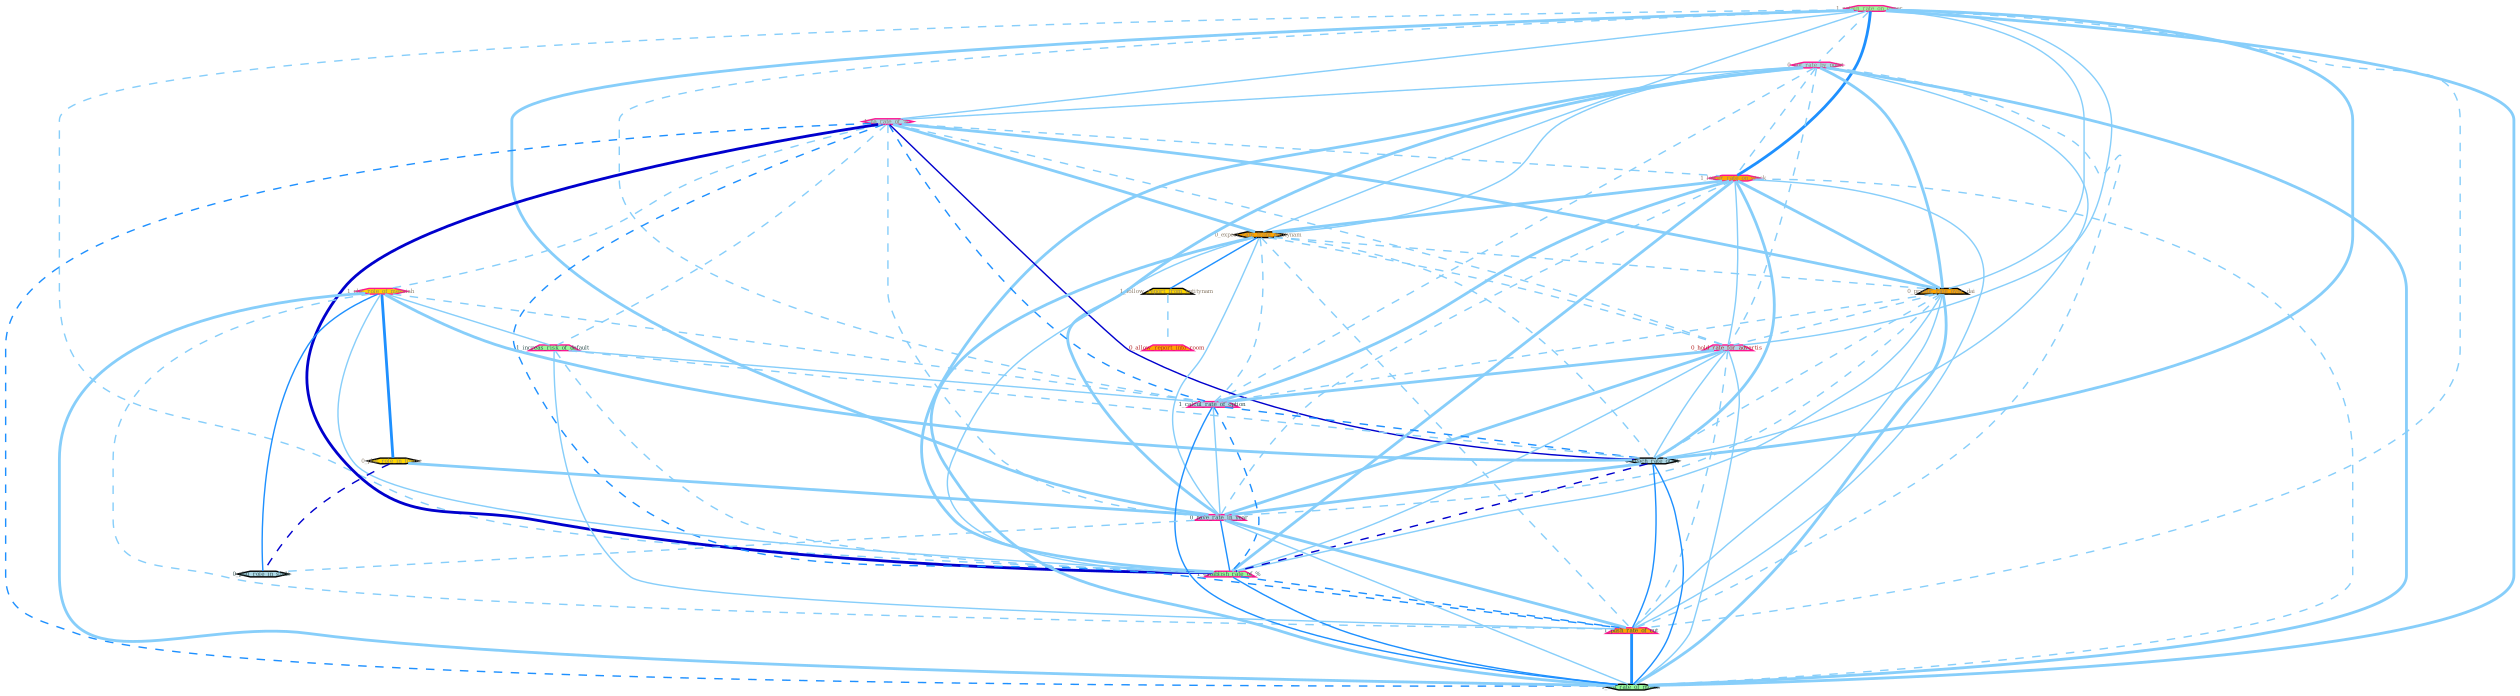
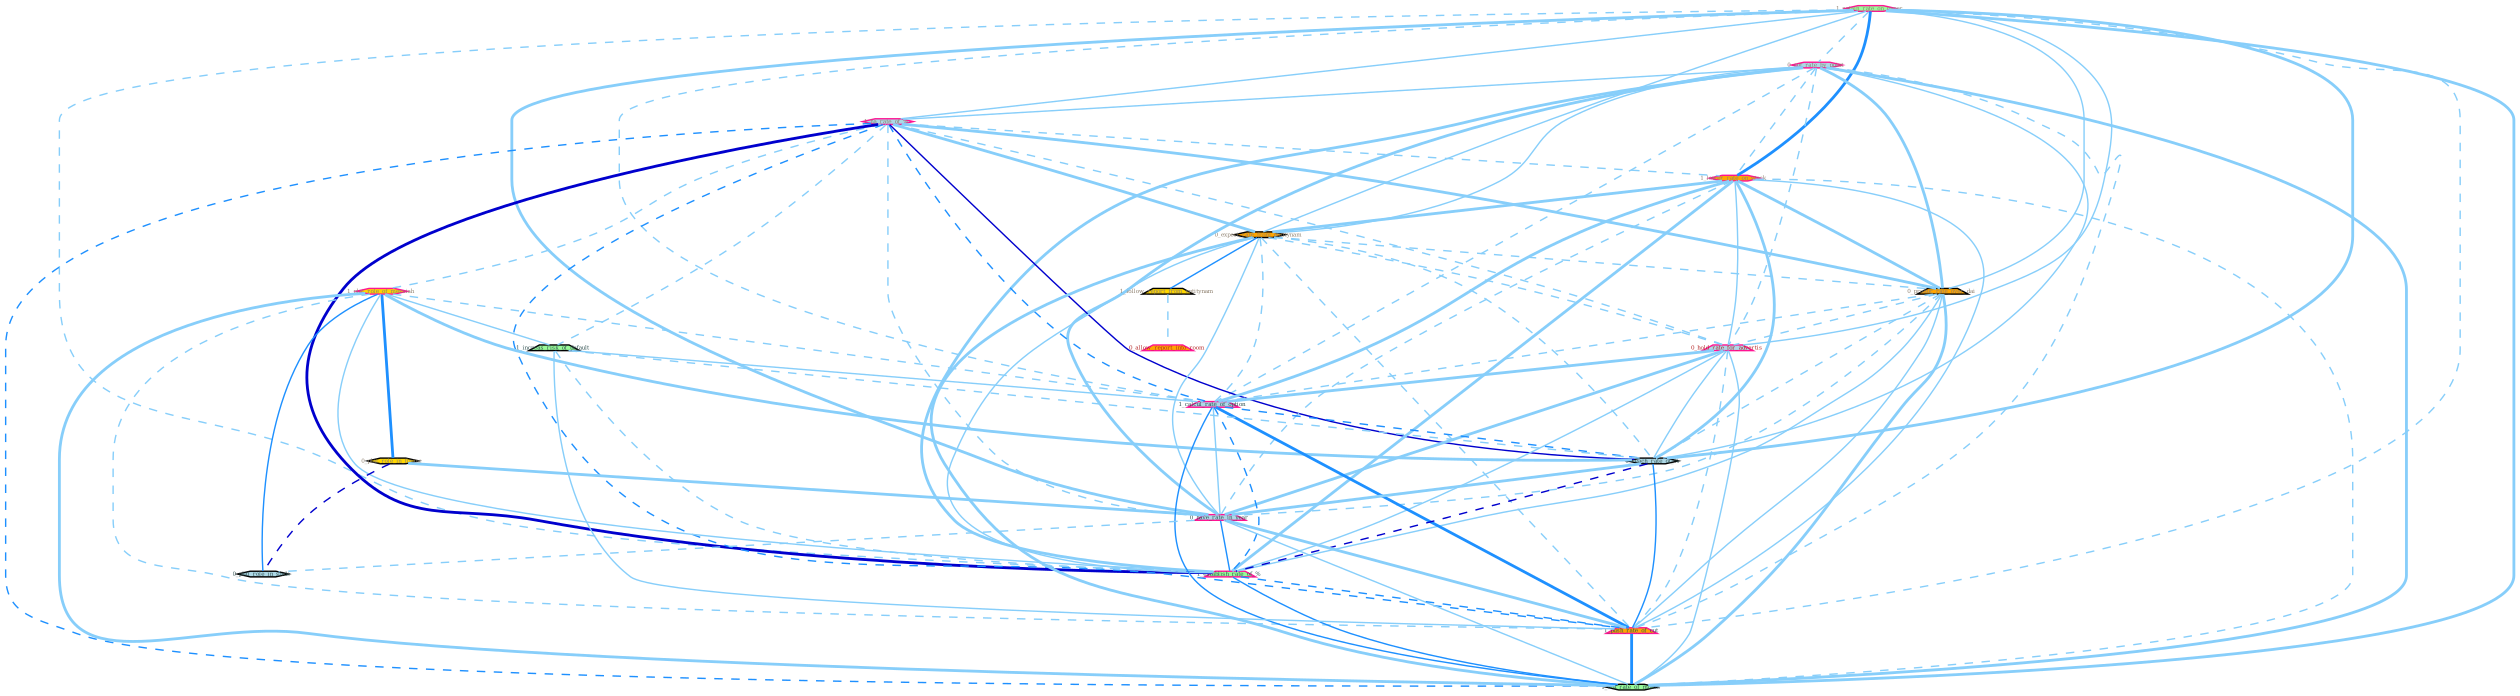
  graph {
    node [color=deeppink fillcolor=lightblue fixedsize=true fontcolor="#8b7d6b" fontsize=4 shape=hexagon style=filled]
    edge [color="#87cefa" style=dashed w=1]
    "1_retain_rate_on_paper " [fillcolor=palegreen height=.06 width=.5]
    "0_cut_rate_by_point " [height=.06 width=.5]
    "1_ha_rate_of_% " [height=.06 width=.5]
    "1_plai_role_of_messiah " [fillcolor=gold height=.06 width=.5]
    "1_lower_rate_on_stock " [fillcolor=orange height=.06 width=.5]
    "0_expect_rate_from_entitynam " [color=black fillcolor=orange height=.06 width=.5]
    "1_follow_report_from_entitynam " [color=black fillcolor=gold height=.06 shape=trapezium width=.5]
    "0_plai_role_in_financ " [color=black fillcolor=gold height=.06 width=.5]
    "0_produc_rate_over_dai " [color=black fillcolor=orange height=.06 shape=trapezium width=.5]
    "0_allow_report_into_room " [fillcolor=orange fontcolor="#b22222" height=.06 shape=trapezium width=.5]
    "0_hold_rate_for_advertis " [fontcolor="#b22222" height=.06 shape=trapezium width=.5]
    "1_calcul_rate_of_option " [fontcolor="#2f4f4f" height=.06 shape=trapezium width=.5]
    n13 [color=black fontcolor="#2f4f4f" height=.06 label="6_reach_rate_of_%" width=.5]
    "0_have_rate_in_year " [fontcolor="#2f4f4f" height=.06 shape=trapezium width=.5]
    "1_establish_rate_of_% " [fillcolor=palegreen fontcolor="#2f4f4f" height=.06 shape=trapezium width=.5]
    n16 [fillcolor=orange fontcolor="#2f4f4f" height=.06 label="1_push_rate_of_cut" shape=trapezium width=.5]
    "1_wa_rate_of_month " [color=black fillcolor=palegreen fontcolor="#2f4f4f" height=.06 width=.5]
-   "1_increas_risk_of_default " [fillcolor=palegreen fontcolor="#2f4f4f" height=.06 shape=trapezium width=.5]
+   "1_increas_risk_of_default " [color=black fillcolor=palegreen fontcolor="#2f4f4f" height=.06 shape=trapezium width=.5]
    "0_plai_role_in_slide " [color=black fontcolor="#2f4f4f" height=.06 width=.5]
    subgraph sub_1 {
      "1_retain_rate_on_paper "
      "0_cut_rate_by_point "
      "1_ha_rate_of_% "
      "1_plai_role_of_messiah "
      "1_lower_rate_on_stock "
      "0_expect_rate_from_entitynam "
      "1_follow_report_from_entitynam "
      "0_plai_role_in_financ "
      "0_produc_rate_over_dai "
    }
    subgraph sub_2 {
      "0_allow_report_into_room "
      "0_hold_rate_for_advertis "
    }
    "1_retain_rate_on_paper " -- "0_cut_rate_by_point "
    "1_retain_rate_on_paper " -- "1_ha_rate_of_% " [style=solid]
    "1_retain_rate_on_paper " -- "1_lower_rate_on_stock " [color="#1e90ff" style=bold w=2]
    "1_retain_rate_on_paper " -- "0_expect_rate_from_entitynam " [style=solid]
    "1_retain_rate_on_paper " -- "0_produc_rate_over_dai " [style=solid]
    "1_retain_rate_on_paper " -- "0_hold_rate_for_advertis " [style=solid]
    "1_retain_rate_on_paper " -- "1_calcul_rate_of_option "
    "1_retain_rate_on_paper " -- n13 [style=bold]
    "1_retain_rate_on_paper " -- "0_have_rate_in_year " [style=bold]
    "1_retain_rate_on_paper " -- "1_establish_rate_of_% "
    "1_retain_rate_on_paper " -- n16
    "1_retain_rate_on_paper " -- "1_wa_rate_of_month " [style=bold]
    "0_cut_rate_by_point " -- "1_ha_rate_of_% " [style=solid]
    "0_cut_rate_by_point " -- "1_lower_rate_on_stock "
    "0_cut_rate_by_point " -- "0_expect_rate_from_entitynam " [style=solid]
    "0_cut_rate_by_point " -- "0_produc_rate_over_dai " [style=bold]
    "0_cut_rate_by_point " -- "0_hold_rate_for_advertis "
    "0_cut_rate_by_point " -- "1_calcul_rate_of_option "
    "0_cut_rate_by_point " -- n13 [style=solid]
    "0_cut_rate_by_point " -- "0_have_rate_in_year " [style=bold]
    "0_cut_rate_by_point " -- "1_establish_rate_of_% " [style=bold]
    "0_cut_rate_by_point " -- n16
    "0_cut_rate_by_point " -- "1_wa_rate_of_month " [style=bold]
    "1_ha_rate_of_% " -- "1_plai_role_of_messiah "
    "1_ha_rate_of_% " -- "1_lower_rate_on_stock "
    "1_ha_rate_of_% " -- "0_expect_rate_from_entitynam " [style=bold]
    "1_ha_rate_of_% " -- "0_produc_rate_over_dai " [style=bold]
    "1_ha_rate_of_% " -- "0_hold_rate_for_advertis "
    "1_ha_rate_of_% " -- "1_calcul_rate_of_option " [color="#1e90ff" w=2]
    "1_ha_rate_of_% " -- n13 [color="#0000cd" style=solid w=3]
    "1_ha_rate_of_% " -- "0_have_rate_in_year "
    "1_ha_rate_of_% " -- "1_establish_rate_of_% " [color="#0000cd" style=bold w=3]
    "1_ha_rate_of_% " -- n16 [color="#1e90ff" w=2]
    "1_ha_rate_of_% " -- "1_wa_rate_of_month " [color="#1e90ff" w=2]
    "1_ha_rate_of_% " -- "1_increas_risk_of_default "
    "1_plai_role_of_messiah " -- "0_plai_role_in_financ " [color="#1e90ff" style=bold w=2]
    "1_plai_role_of_messiah " -- "1_calcul_rate_of_option "
    "1_plai_role_of_messiah " -- n13 [style=bold]
    "1_plai_role_of_messiah " -- "1_establish_rate_of_% " [style=solid]
    "1_plai_role_of_messiah " -- n16
    "1_plai_role_of_messiah " -- "1_wa_rate_of_month " [style=bold]
    "1_plai_role_of_messiah " -- "1_increas_risk_of_default " [style=solid]
    "1_plai_role_of_messiah " -- "0_plai_role_in_slide " [color="#1e90ff" style=solid w=2]
    "1_lower_rate_on_stock " -- "0_expect_rate_from_entitynam " [style=bold]
    "1_lower_rate_on_stock " -- "0_produc_rate_over_dai " [style=bold]
    "1_lower_rate_on_stock " -- "0_hold_rate_for_advertis " [style=solid]
    "1_lower_rate_on_stock " -- "1_calcul_rate_of_option " [style=bold]
    "1_lower_rate_on_stock " -- n13 [style=bold]
    "1_lower_rate_on_stock " -- "0_have_rate_in_year "
    "1_lower_rate_on_stock " -- "1_establish_rate_of_% " [style=bold]
    "1_lower_rate_on_stock " -- n16 [style=solid]
    "1_lower_rate_on_stock " -- "1_wa_rate_of_month "
    "0_expect_rate_from_entitynam " -- "1_follow_report_from_entitynam " [color="#1e90ff" style=solid w=2]
    "0_expect_rate_from_entitynam " -- "0_produc_rate_over_dai "
    "0_expect_rate_from_entitynam " -- "0_hold_rate_for_advertis "
    "0_expect_rate_from_entitynam " -- "1_calcul_rate_of_option "
    "0_expect_rate_from_entitynam " -- n13
    "0_expect_rate_from_entitynam " -- "0_have_rate_in_year " [style=solid]
    "0_expect_rate_from_entitynam " -- "1_establish_rate_of_% " [style=solid]
    "0_expect_rate_from_entitynam " -- n16
    "0_expect_rate_from_entitynam " -- "1_wa_rate_of_month " [style=bold]
    "1_follow_report_from_entitynam " -- "0_allow_report_into_room "
    "0_plai_role_in_financ " -- "0_have_rate_in_year " [style=bold]
    "0_plai_role_in_financ " -- "0_plai_role_in_slide " [color="#0000cd" w=3]
    "0_produc_rate_over_dai " -- "0_hold_rate_for_advertis "
    "0_produc_rate_over_dai " -- "1_calcul_rate_of_option "
    "0_produc_rate_over_dai " -- n13
    "0_produc_rate_over_dai " -- "0_have_rate_in_year "
    "0_produc_rate_over_dai " -- "1_establish_rate_of_% " [style=solid]
    "0_produc_rate_over_dai " -- n16 [style=solid]
    "0_produc_rate_over_dai " -- "1_wa_rate_of_month " [style=bold]
    "0_hold_rate_for_advertis " -- "1_calcul_rate_of_option " [style=bold]
    "0_hold_rate_for_advertis " -- n13 [style=solid]
    "0_hold_rate_for_advertis " -- "0_have_rate_in_year " [style=bold]
    "0_hold_rate_for_advertis " -- "1_establish_rate_of_% " [style=solid]
    "0_hold_rate_for_advertis " -- n16
    "0_hold_rate_for_advertis " -- "1_wa_rate_of_month " [style=solid]
    "1_calcul_rate_of_option " -- n13 [color="#1e90ff" w=2]
    "1_calcul_rate_of_option " -- "0_have_rate_in_year " [style=solid]
    "1_calcul_rate_of_option " -- "1_establish_rate_of_% " [color="#1e90ff" w=2]
+   "1_calcul_rate_of_option " -- n16 [color="#1e90ff" style=bold w=2]
    "1_calcul_rate_of_option " -- "1_wa_rate_of_month " [color="#1e90ff" style=solid w=2]
    n13 -- "0_have_rate_in_year " [style=bold]
    n13 -- "1_establish_rate_of_% " [color="#0000cd" w=3]
    n13 -- n16 [color="#1e90ff" style=solid w=2]
-   n13 -- "1_wa_rate_of_month " [color="#1e90ff" style=solid w=2]
    "0_have_rate_in_year " -- "1_establish_rate_of_% " [color="#1e90ff" style=solid]
    "0_have_rate_in_year " -- n16 [style=bold]
    "0_have_rate_in_year " -- "1_wa_rate_of_month " [style=solid]
    "0_have_rate_in_year " -- "0_plai_role_in_slide "
    "1_establish_rate_of_% " -- n16 [color="#1e90ff" w=2]
    "1_establish_rate_of_% " -- "1_wa_rate_of_month " [color="#1e90ff" style=solid w=2]
    n16 -- "1_wa_rate_of_month " [color="#1e90ff" style=bold w=2]
    "1_increas_risk_of_default " -- "1_calcul_rate_of_option " [style=solid]
    "1_increas_risk_of_default " -- n13
    "1_increas_risk_of_default " -- "1_establish_rate_of_% "
    "1_increas_risk_of_default " -- n16 [style=solid]
  }
